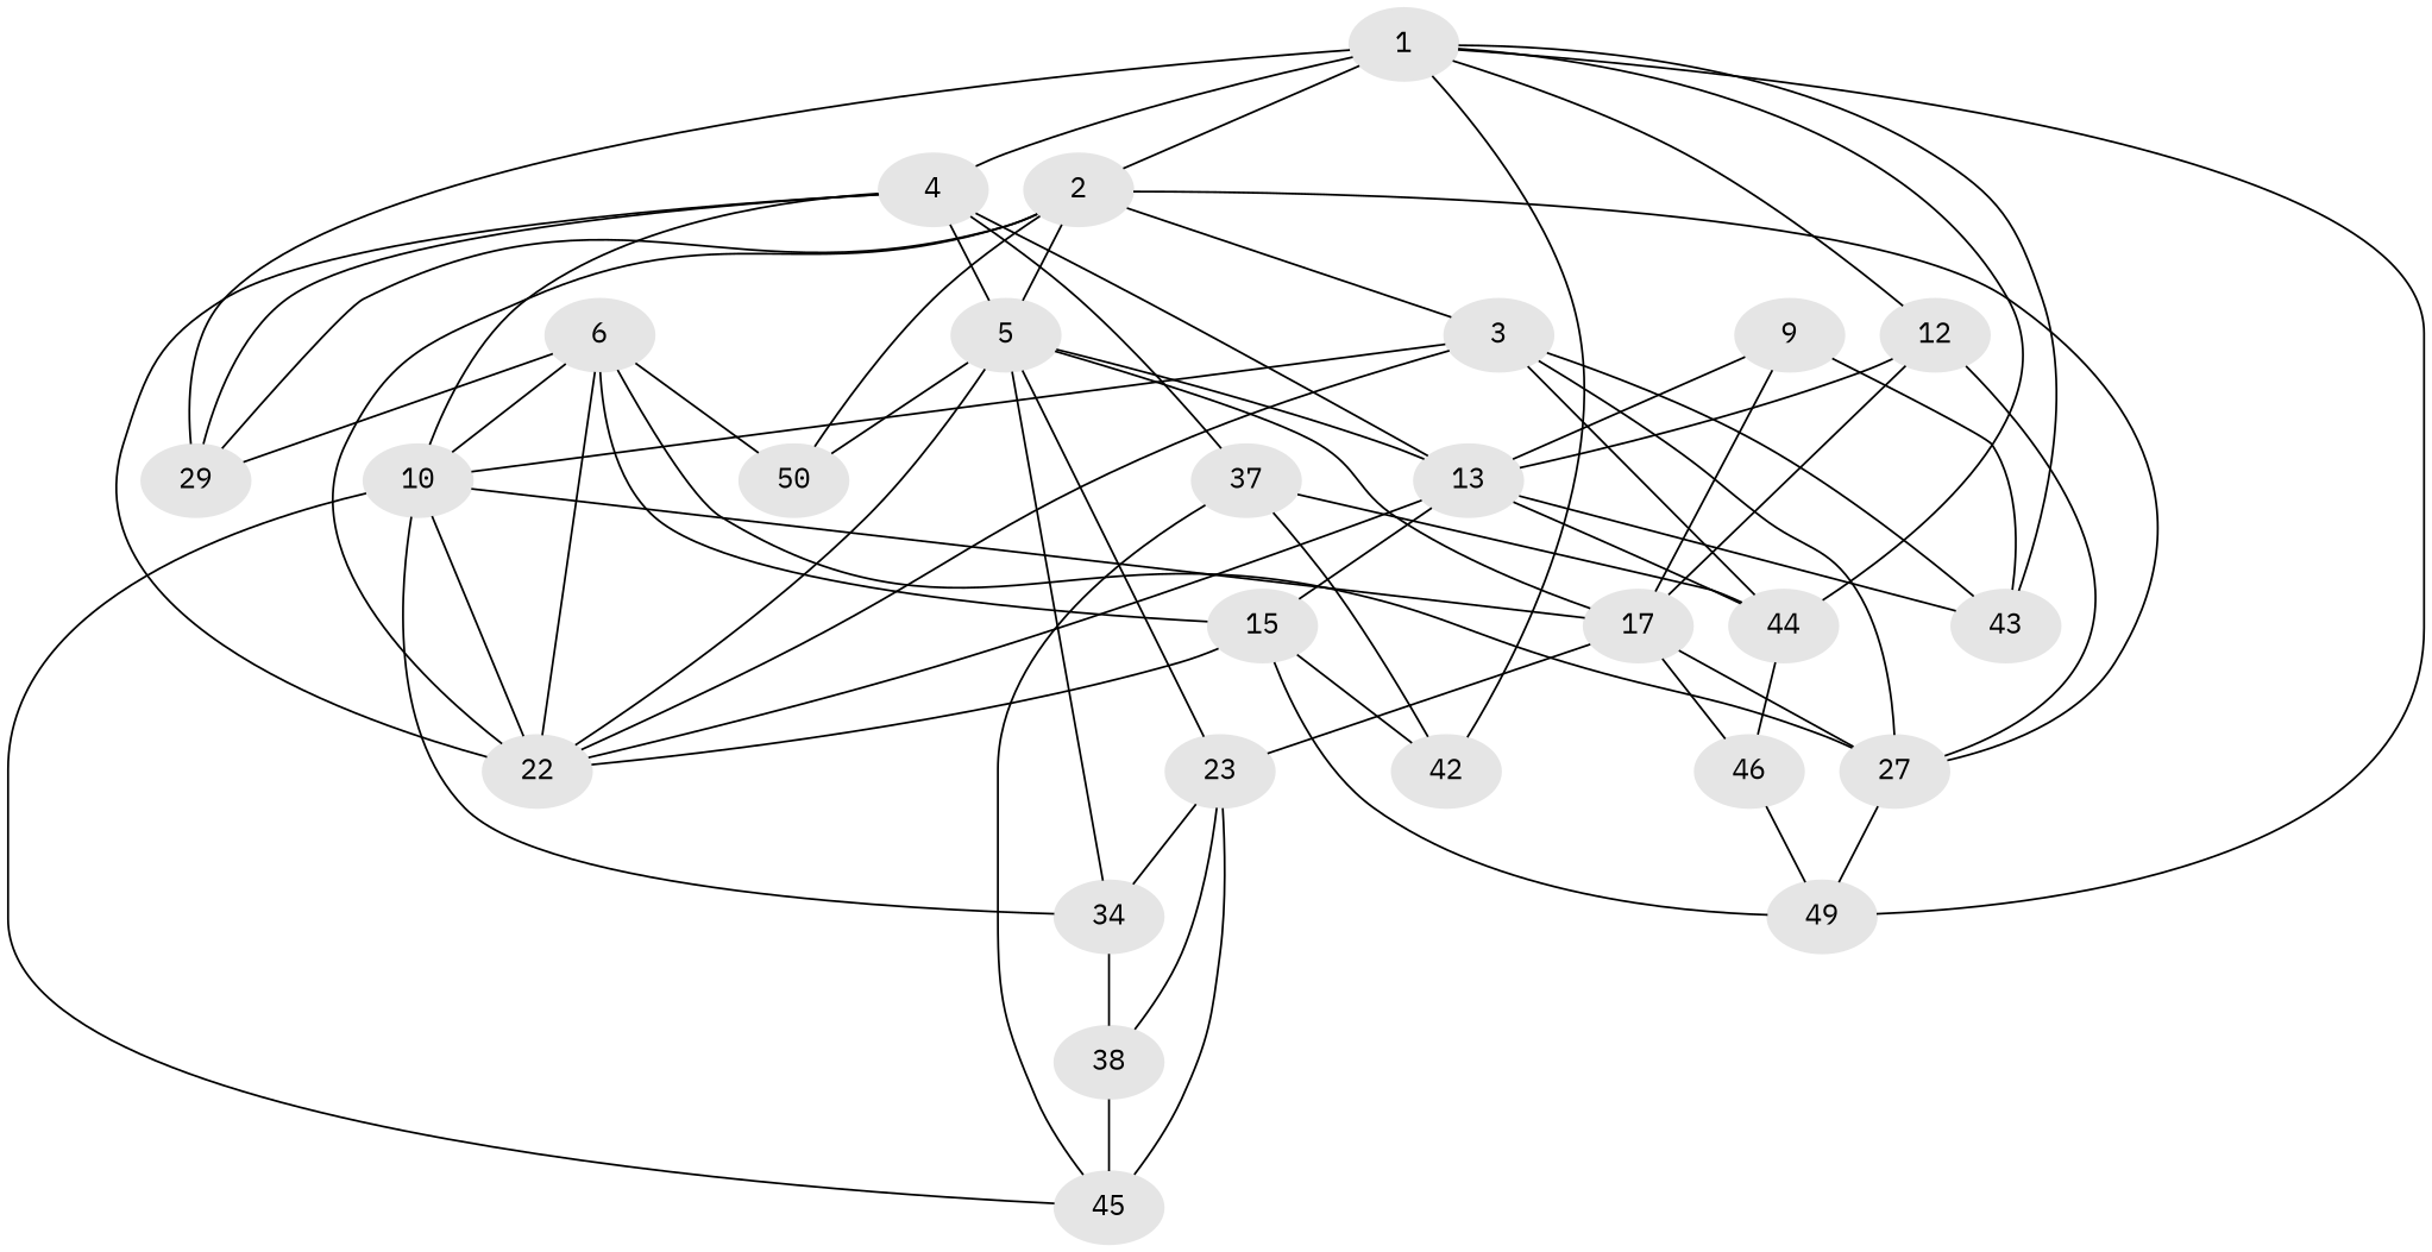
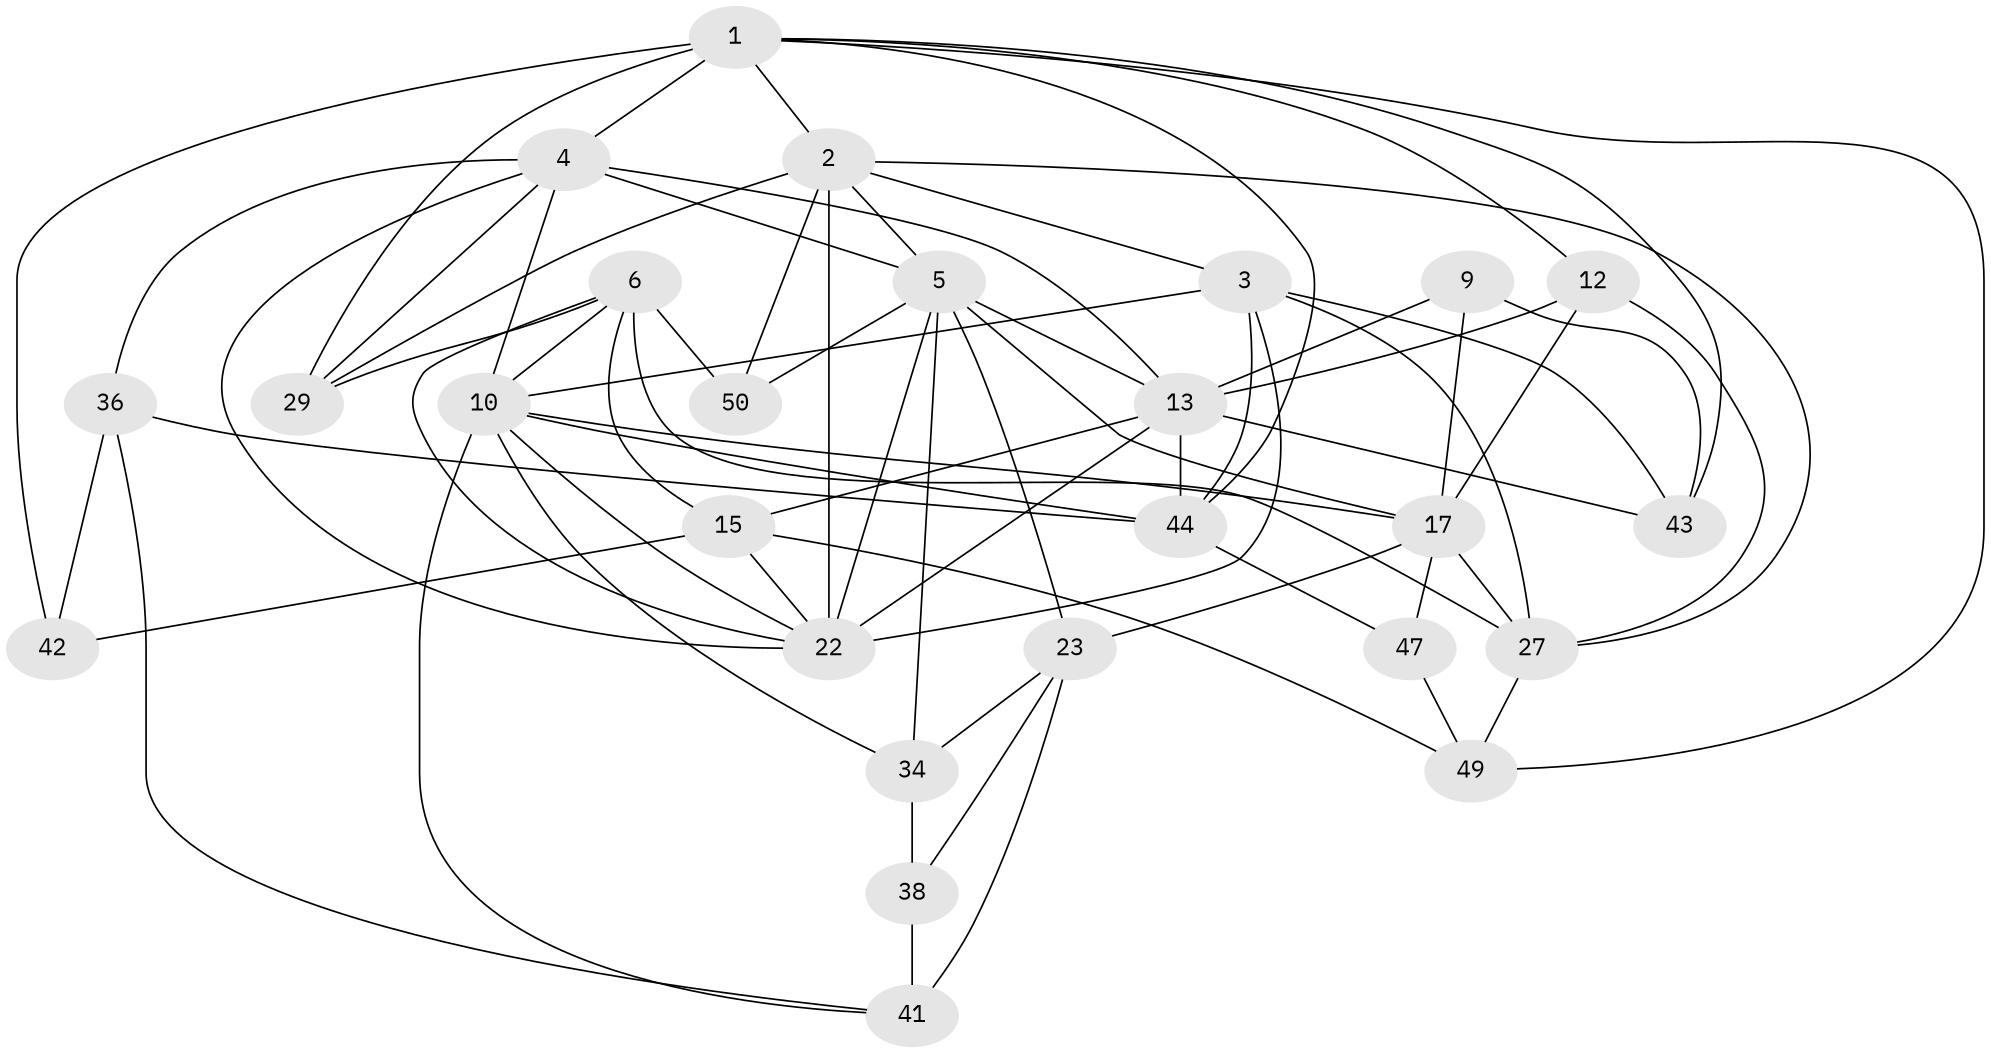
  graph {
    fontname="IBM Plex Mono"
    node [color=gray90 fontname="IBM Plex Mono" style=filled]
    edge [fontname="IBM Plex Mono"]
    1 [super="+16+7+52"]
    2 [super="+11+28"]
    4 [super="+20+14"]
    12
    29 [super="+35"]
    42
    43
    44 [super="+48"]
    49
    3 [super="+32"]
    5 [super="+8+19"]
    22 [super="+46+31"]
    27 [super="+39"]
    50
    10 [super="+30"]
    13 [super="+24+40"]
-   36 [label=37]
+   36
    17 [super="+33+18"]
-   47 [label=46]
+   47
    23 [super="+26"]
    34
-   45 [super="+51"]
+   45 [super="+51" label=41]
    15 [super="+25"]
    38
    6 [super="+21"]
    9
    1 -- 2
    1 -- 4 [weight=2]
    1 -- 12
    1 -- 29 [weight=2]
    1 -- 42
    1 -- 43
    1 -- 44
    1 -- 49
    2 -- 29
    2 -- 3
    2 -- 5
    2 -- 22 [weight=2]
    2 -- 27
    2 -- 50
    4 -- 29
    4 -- 5
    4 -- 22
    4 -- 10
    4 -- 13
    4 -- 36
    12 -- 27
    12 -- 13
    12 -- 17
    44 -- 47
    3 -- 43
    3 -- 44
    3 -- 22
    3 -- 27
    3 -- 10
    5 -- 22
    5 -- 50
    5 -- 13
    5 -- 17
    5 -- 23
    5 -- 34
    27 -- 49
+   10 -- 44
    10 -- 22
    10 -- 17
    10 -- 34
    10 -- 45
    13 -- 43
    13 -- 44
    13 -- 22
    13 -- 15
    36 -- 42
    36 -- 44
    36 -- 45
    17 -- 27
    17 -- 47
    17 -- 23
    47 -- 49
    23 -- 34
    23 -- 45
    23 -- 38
    34 -- 38
    15 -- 42 [weight=2]
    15 -- 49
    15 -- 22
    38 -- 45 [weight=2]
    6 -- 29
    6 -- 22
    6 -- 27
    6 -- 50
    6 -- 10
    6 -- 15
    9 -- 43
    9 -- 13
    9 -- 17 [weight=2]
  }
